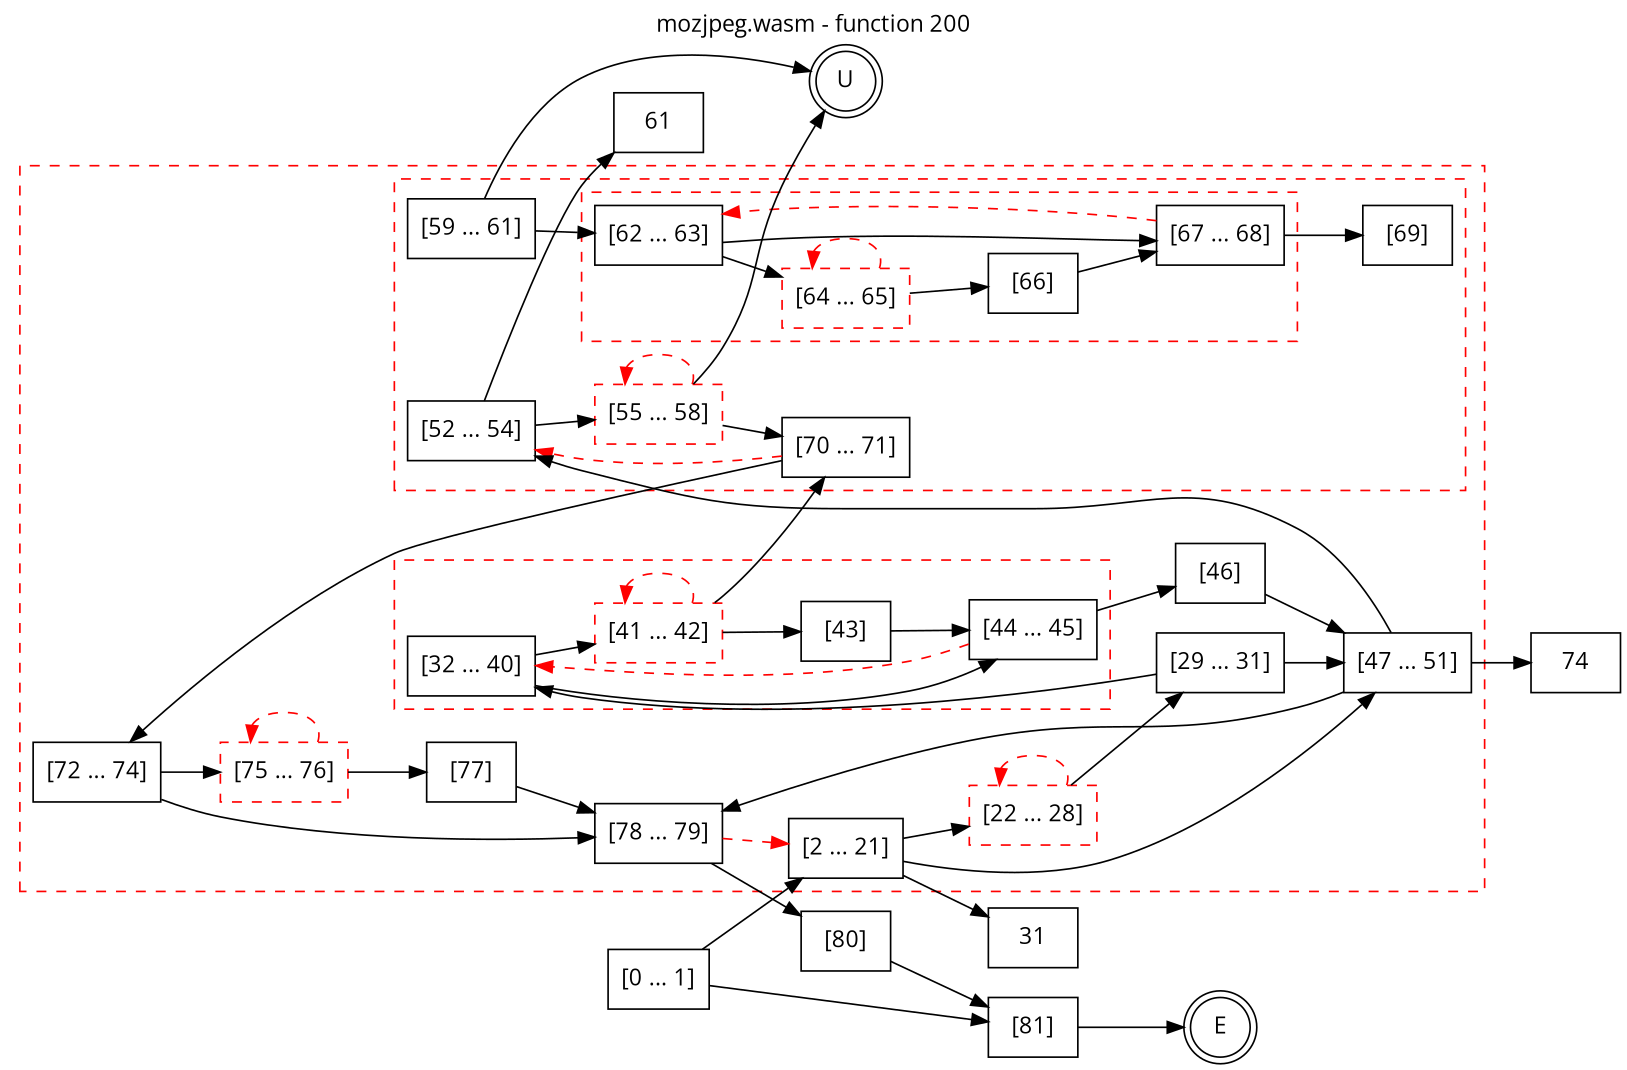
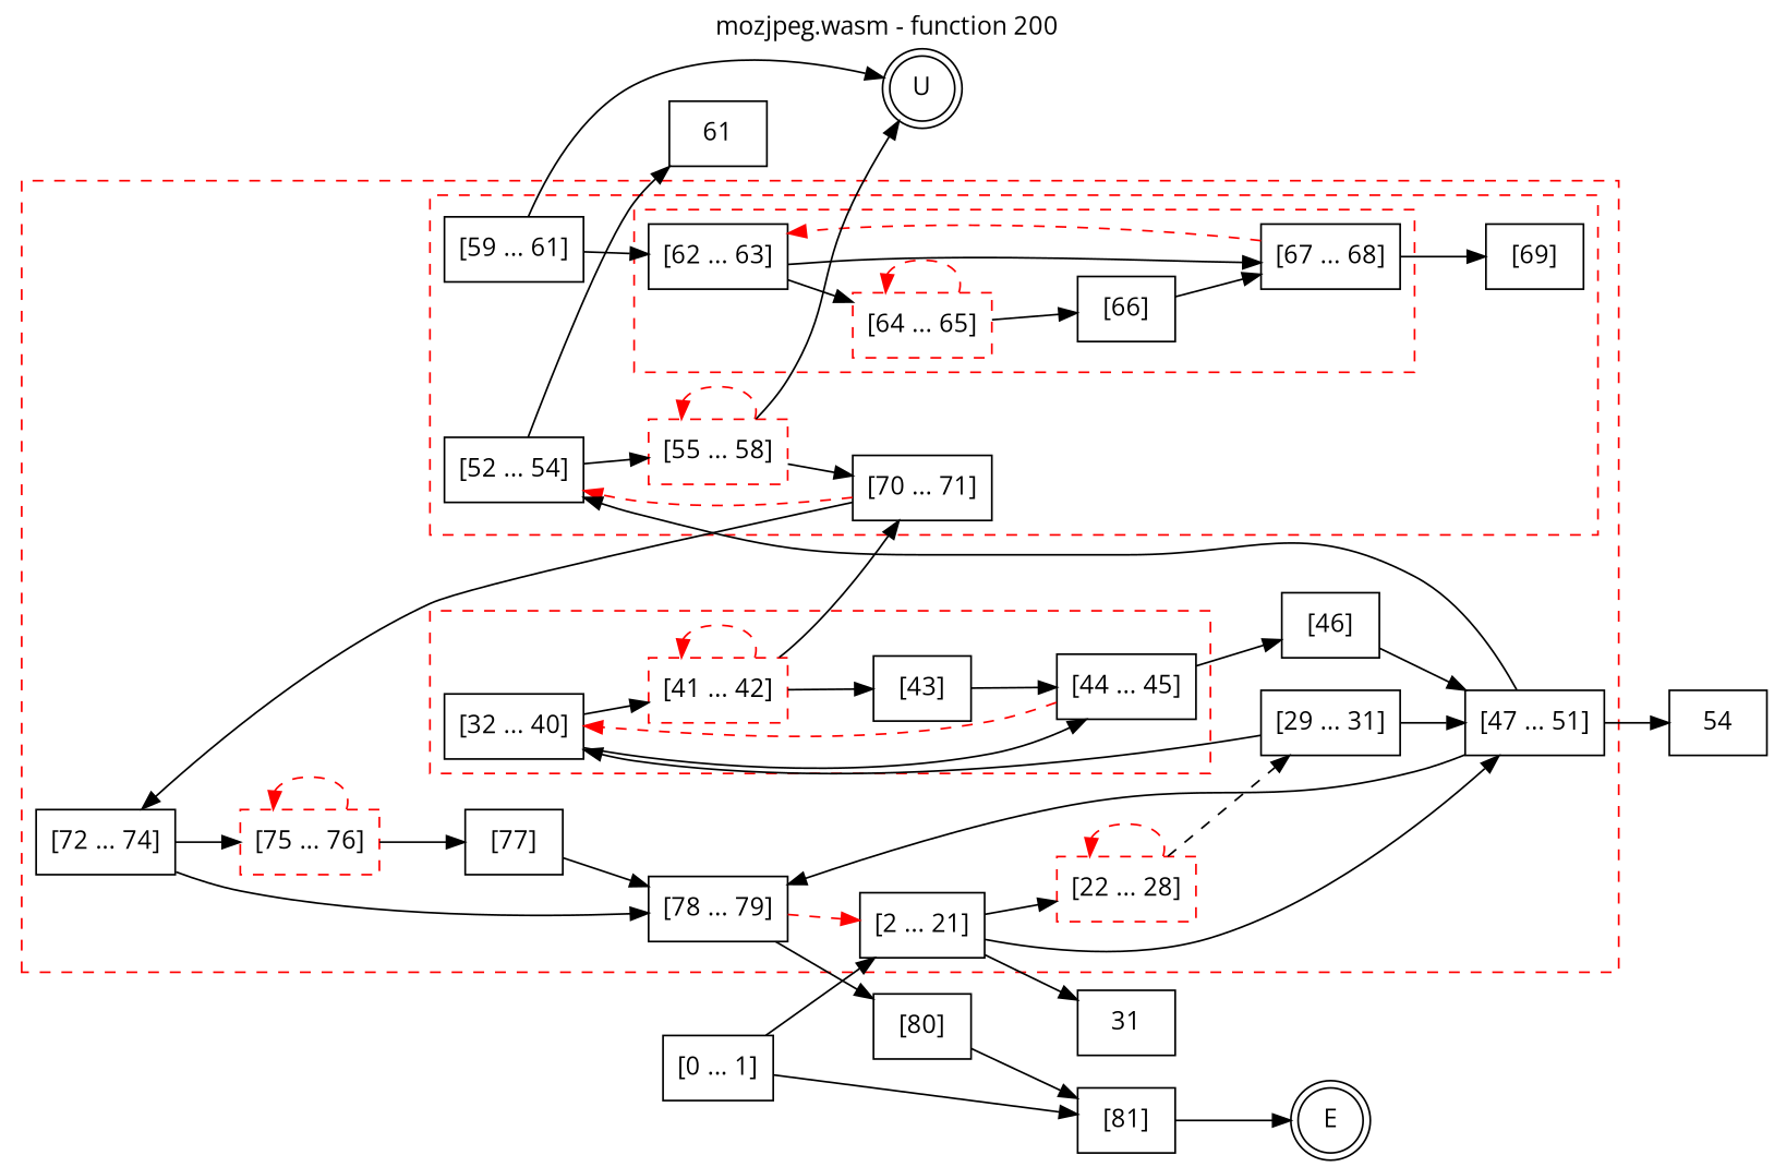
  digraph {
    fontname="Open Sans"
    label="mozjpeg.wasm - function 200"
    labelfontcolor=black
    labelfontname=Helvetica
    labelfontsize=16
    labelloc=t
    rankdir=LR
    node [color=black fontname="Open Sans" shape=box style=solid]
    edge [fontname="Open Sans"]
    n1 [label="[32 ... 40]"]
    n2 [color=red label="[41 ... 42]" style=dashed]
    n3 [label="[43]"]
    n4 [label="[44 ... 45]"]
    n5 [label="[62 ... 63]"]
    n6 [color=red label="[64 ... 65]" style=dashed]
    n7 [label="[66]"]
    n8 [label="[67 ... 68]"]
    n9 [label="[52 ... 54]"]
    n10 [color=red label="[55 ... 58]" style=dashed]
    n11 [label="[59 ... 61]"]
    n12 [label="[69]"]
    n13 [label="[70 ... 71]"]
    n14 [label="[2 ... 21]"]
    n15 [color=red label="[22 ... 28]" style=dashed]
    n16 [label="[29 ... 31]"]
    n17 [label="[46]"]
    n18 [label="[47 ... 51]"]
    n19 [label="[72 ... 74]"]
    n20 [color=red label="[75 ... 76]" style=dashed]
    n21 [label="[77]"]
    n22 [label="[78 ... 79]"]
    61
    n24 [label=U shape=doublecircle color="" style=""]
    31
-   74
+   74 [label=54]
    n27 [label="[80]"]
    E [shape=doublecircle color="" style=""]
    n29 [label="[0 ... 1]"]
    n30 [label="[81]"]
    subgraph cluster_1 {
      color=red
      label=""
      style=dashed
      n14
      n15
      n16
      n17
      n18
      n19
      n20
      n21
      n22
      subgraph cluster_2 {
        color=red
        label=""
        style=dashed
        n1
        n2
        n3
        n4
      }
      subgraph cluster_3 {
        color=red
        label=""
        style=dashed
        n9
        n10
        n11
        n12
        n13
        subgraph cluster_4 {
          color=red
          label=""
          style=dashed
          n5
          n6
          n7
          n8
        }
      }
    }
    n1 -> n2
    n1 -> n4
    n2 -> n2 [color=red dir=back style=dashed]
    n2 -> n3
    n2 -> n13
    n3 -> n4
    n4 -> n1 [color=red style=dashed]
    n4 -> n17
    n5 -> n6
    n5 -> n8
    n6 -> n6 [color=red dir=back style=dashed]
    n6 -> n7
    n7 -> n8
    n8 -> n5 [color=red style=dashed]
    n8 -> n12
    n9 -> n10
    n9 -> 61
    n10 -> n10 [color=red dir=back style=dashed]
    n10 -> n13
    n10 -> n24
    n11 -> n5
    n11 -> n24
    n13 -> n9 [color=red style=dashed]
    n13 -> n19
    n14 -> n15
    n14 -> n18
    n14 -> 31
    n15 -> n15 [color=red dir=back style=dashed]
-   n15 -> n16
+   n15 -> n16 [style=dashed]
    n16 -> n1
    n16 -> n18
    n17 -> n18
    n18 -> n9
    n18 -> n22
    n18 -> 74
    n19 -> n20
    n19 -> n22
    n20 -> n20 [color=red dir=back style=dashed]
    n20 -> n21
    n21 -> n22
    n22 -> n14 [color=red style=dashed]
    n22 -> n27
    n27 -> n30
    n29 -> n14
    n29 -> n30
    n30 -> E
  }
